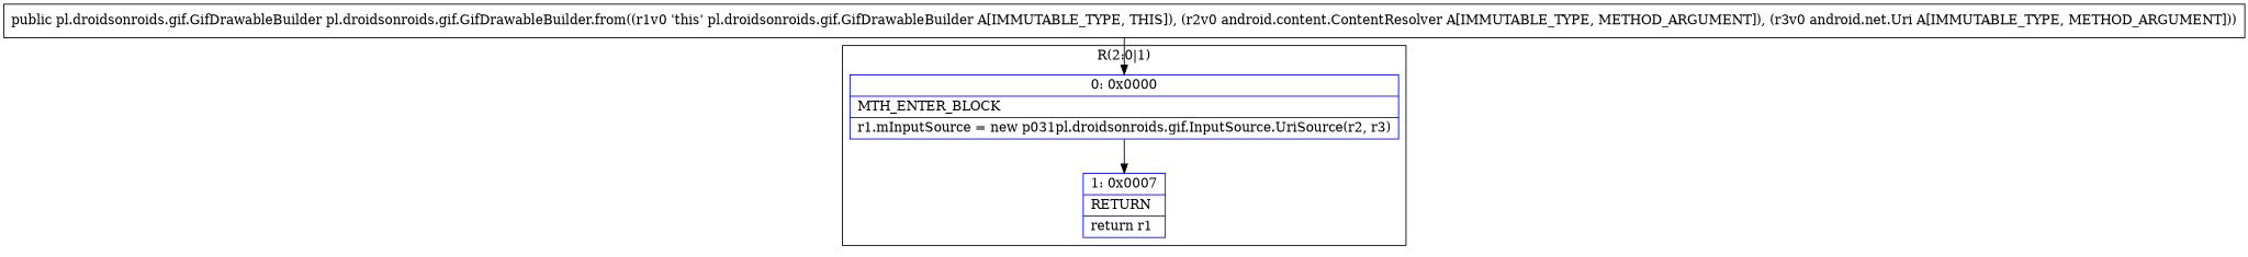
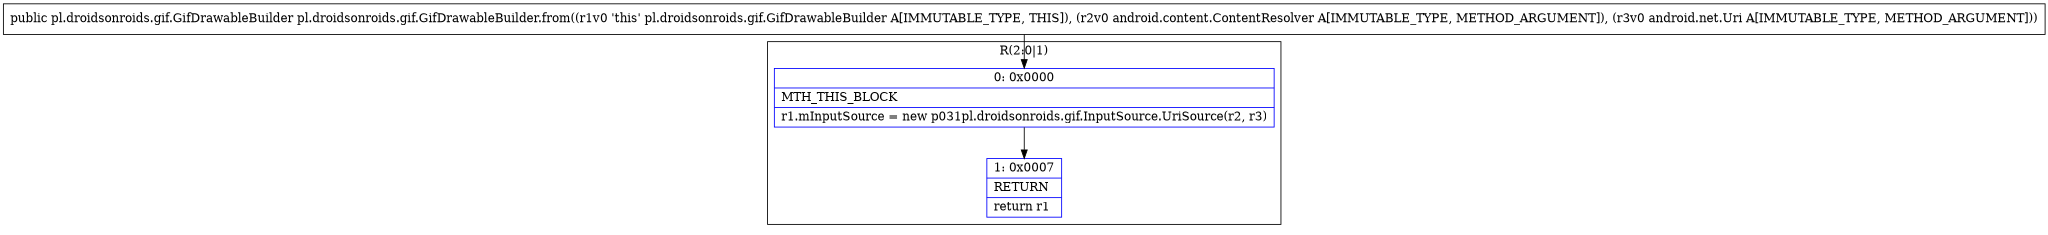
  digraph {
    node [color=blue shape=record]
-   n1 [label="{0\:\ 0x0000|MTH_ENTER_BLOCK\l|r1.mInputSource = new p031pl.droidsonroids.gif.InputSource.UriSource(r2, r3)\l}"]
+   n1 [label="{0\:\ 0x0000|MTH_THIS_BLOCK\l|r1.mInputSource = new p031pl.droidsonroids.gif.InputSource.UriSource(r2, r3)\l}"]
    n2 [label="{1\:\ 0x0007|RETURN\l|return r1\l}"]
    n3 [label="{public pl.droidsonroids.gif.GifDrawableBuilder pl.droidsonroids.gif.GifDrawableBuilder.from((r1v0 'this' pl.droidsonroids.gif.GifDrawableBuilder A[IMMUTABLE_TYPE, THIS]), (r2v0 android.content.ContentResolver A[IMMUTABLE_TYPE, METHOD_ARGUMENT]), (r3v0 android.net.Uri A[IMMUTABLE_TYPE, METHOD_ARGUMENT])) }" color=""]
    subgraph cluster_1 {
      label="R(2:0|1)"
      n1
      n2
    }
    n1 -> n2
    n3 -> n1
  }
